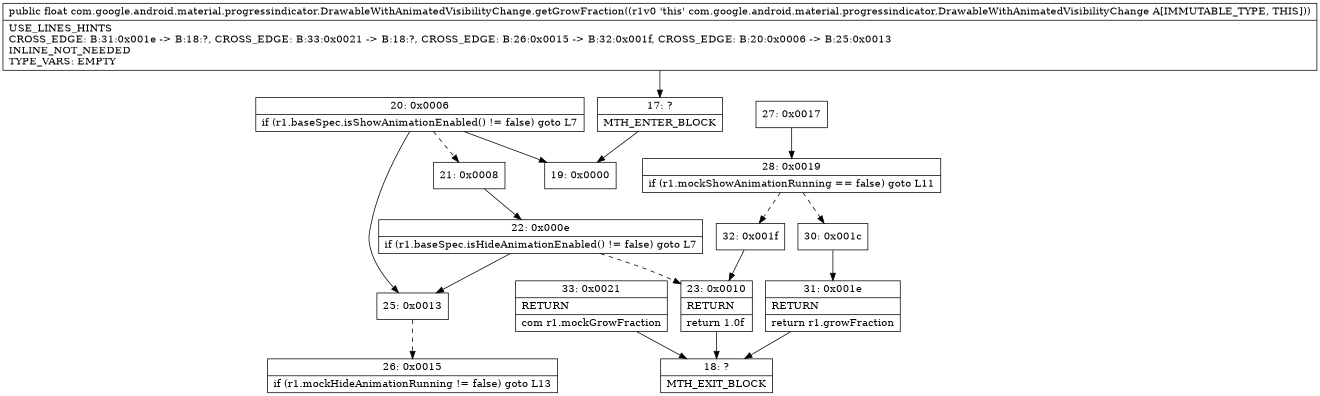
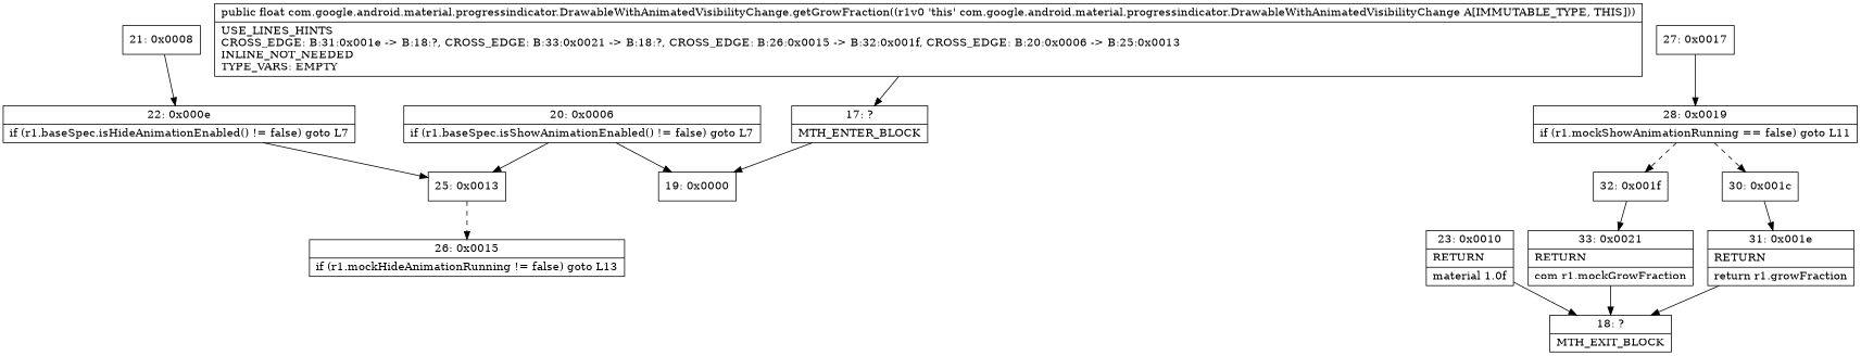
  digraph {
    node [shape=record]
    n1 [label="{17\:\ ?|MTH_ENTER_BLOCK\l}"]
    n2 [label="{19\:\ 0x0000}"]
    n3 [label="{20\:\ 0x0006|if (r1.baseSpec.isShowAnimationEnabled() != false) goto L7\l}"]
    n4 [label="{21\:\ 0x0008}"]
    n5 [label="{25\:\ 0x0013}"]
    n6 [label="{22\:\ 0x000e|if (r1.baseSpec.isHideAnimationEnabled() != false) goto L7\l}"]
    n7 [label="{26\:\ 0x0015|if (r1.mockHideAnimationRunning != false) goto L13\l}"]
-   n8 [label="{23\:\ 0x0010|RETURN\l|return 1.0f\l}"]
+   n8 [label="{23\:\ 0x0010|RETURN\l|material 1.0f\l}"]
    n9 [label="{18\:\ ?|MTH_EXIT_BLOCK\l}"]
    n10 [label="{27\:\ 0x0017}"]
    n11 [label="{28\:\ 0x0019|if (r1.mockShowAnimationRunning == false) goto L11\l}"]
    n12 [label="{32\:\ 0x001f}"]
    n13 [label="{33\:\ 0x0021|RETURN\l|com r1.mockGrowFraction\l}"]
    n14 [label="{30\:\ 0x001c}"]
    n15 [label="{31\:\ 0x001e|RETURN\l|return r1.growFraction\l}"]
    n16 [label="{public float com.google.android.material.progressindicator.DrawableWithAnimatedVisibilityChange.getGrowFraction((r1v0 'this' com.google.android.material.progressindicator.DrawableWithAnimatedVisibilityChange A[IMMUTABLE_TYPE, THIS]))  | USE_LINES_HINTS\lCROSS_EDGE: B:31:0x001e \-\> B:18:?, CROSS_EDGE: B:33:0x0021 \-\> B:18:?, CROSS_EDGE: B:26:0x0015 \-\> B:32:0x001f, CROSS_EDGE: B:20:0x0006 \-\> B:25:0x0013\lINLINE_NOT_NEEDED\lTYPE_VARS: EMPTY\l}"]
    n1 -> n2
    n3 -> n2
-   n3 -> n4 [style=dashed]
    n3 -> n5
    n4 -> n6
    n5 -> n7 [style=dashed]
    n6 -> n5
-   n6 -> n8 [style=dashed]
    n8 -> n9
    n10 -> n11
    n11 -> n12 [style=dashed]
    n11 -> n14 [style=dashed]
-   n12 -> n8
+   n12 -> n13
    n13 -> n9
    n14 -> n15
    n15 -> n9
    n16 -> n1
  }
